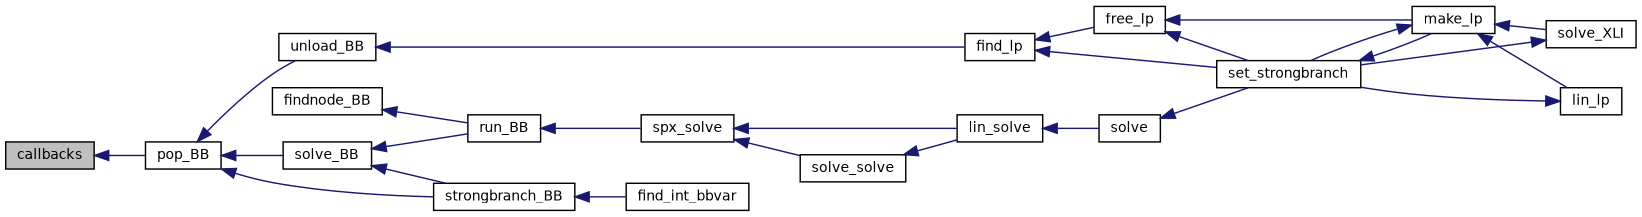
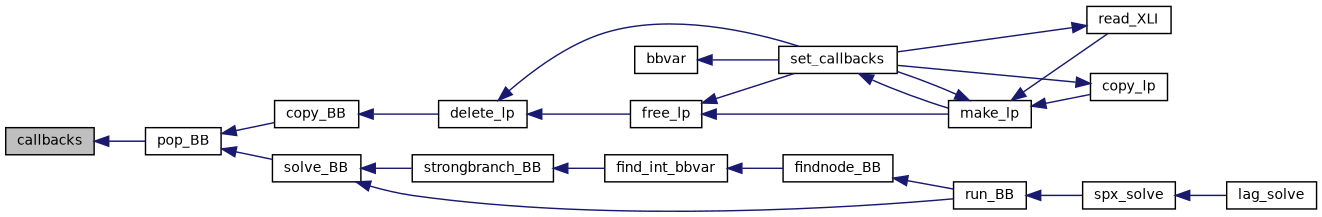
  digraph {
    rankdir=LR
    node [color=black fillcolor=white fontname=Helvetica fontsize=10 shape=record style=filled]
    edge [color=midnightblue dir=back fontname=Helvetica fontsize=10 labelfontname=Helvetica labelfontsize=10 style=solid]
    n1 [fillcolor=grey75 fontcolor=black height=0.2 label=callbacks width=0.4]
    n2 [height=0.2 label=pop_BB width=0.4]
-   n3 [height=0.2 label=unload_BB width=0.4]
+   n3 [height=0.2 label=copy_BB width=0.4]
    n4 [height=0.2 label=solve_BB width=0.4]
    n5 [height=0.2 label=strongbranch_BB width=0.4]
-   n6 [height=0.2 label=find_lp width=0.4]
+   n6 [height=0.2 label=delete_lp width=0.4]
    n7 [height=0.2 label=run_BB width=0.4]
    n8 [height=0.2 label=find_int_bbvar width=0.4]
    n9 [height=0.2 label=spx_solve width=0.4]
    n10 [height=0.2 label=free_lp width=0.4]
-   n11 [height=0.2 label=set_strongbranch width=0.4]
+   n11 [height=0.2 label=set_callbacks width=0.4]
    n12 [height=0.2 label=make_lp width=0.4]
-   n13 [height=0.2 label=solve_XLI width=0.4]
-   n14 [height=0.2 label=lin_lp width=0.4]
+   n13 [height=0.2 label=read_XLI width=0.4]
+   n14 [height=0.2 label=copy_lp width=0.4]
    n15 [height=0.2 label=findnode_BB width=0.4]
-   n16 [height=0.2 label=solve_solve width=0.4]
-   n17 [height=0.2 label=lin_solve width=0.4]
-   n18 [height=0.2 label=solve width=0.4]
+   n16 [height=0.2 label=lag_solve width=0.4]
+   n18 [height=0.2 label=bbvar width=0.4]
    n1 -> n2
    n2 -> n3
    n2 -> n4
-   n2 -> n5
    n3 -> n6
    n4 -> n5
    n4 -> n7
    n5 -> n8
    n6 -> n10
    n6 -> n11
    n7 -> n9
+   n8 -> n15
    n9 -> n16
-   n9 -> n17
    n10 -> n11
    n10 -> n12
    n11 -> n12
    n12 -> n11
    n12 -> n13
    n12 -> n14
    n13 -> n11
    n14 -> n11
    n15 -> n7
-   n16 -> n17
-   n17 -> n18
    n18 -> n11
  }
